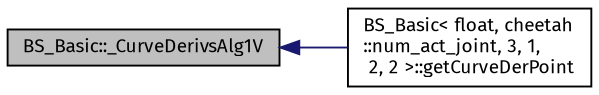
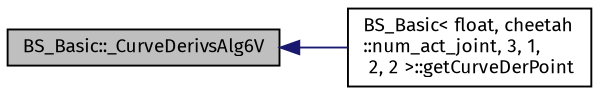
  digraph {
    rankdir=LR
    fontname="Fira Sans"
    node [color=black fontname="Fira Sans" fontsize=10 shape=record style=filled]
-   n1 [fillcolor=grey75 fontcolor=black height=0.2 label="BS_Basic::_CurveDerivsAlg1V" width=0.4]
+   n1 [fillcolor=grey75 fontcolor=black height=0.2 label="BS_Basic::_CurveDerivsAlg6V" width=0.4]
    n2 [fillcolor=white height=0.2 label="BS_Basic\< float, cheetah\l::num_act_joint, 3, 1,\l 2, 2 \>::getCurveDerPoint" width=0.4]
    n1 -> n2 [color=midnightblue dir=back fontname="Fira Sans" fontsize=10 labelfontname=FreeSans labelfontsize=10 style=solid]
  }
